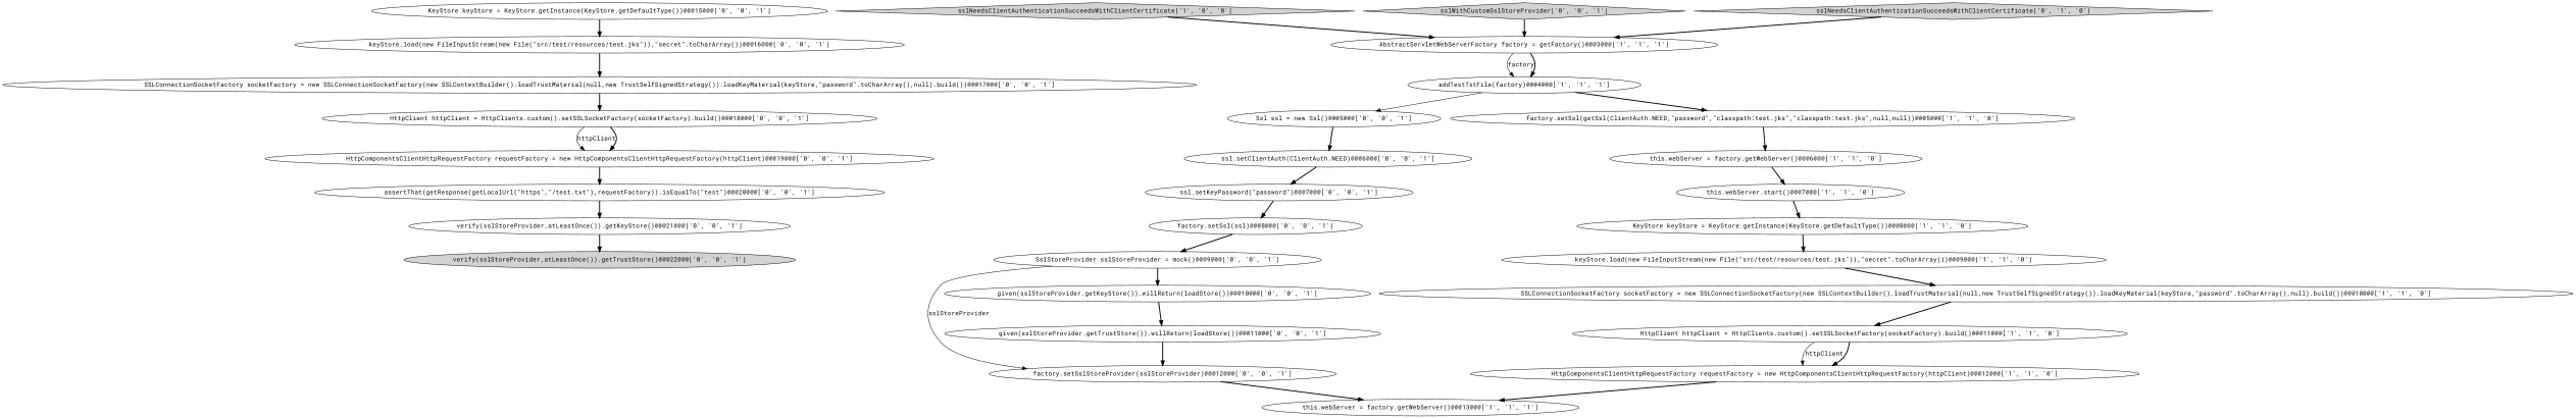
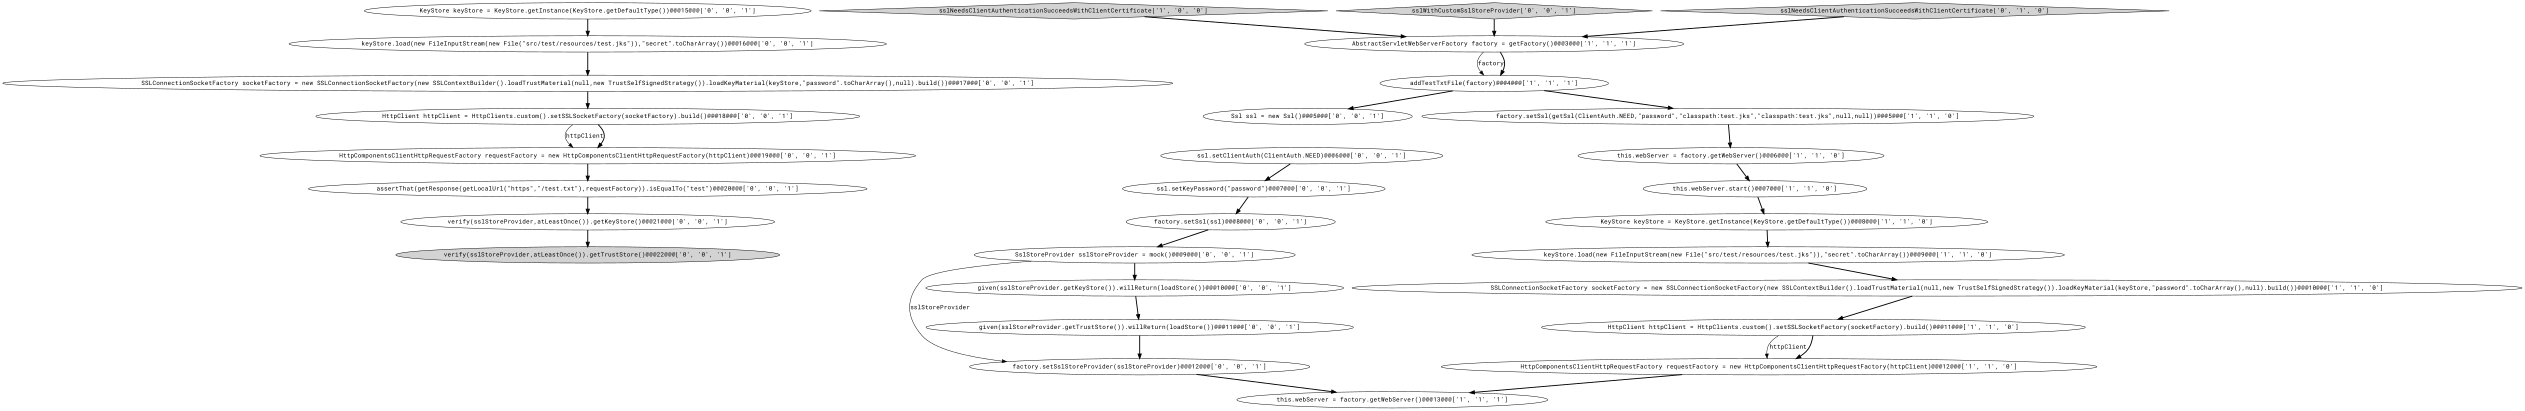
  digraph {
    fontname="Roboto Mono"
    node [fillcolor=white fontname="Roboto Mono" shape=ellipse style=filled]
    edge [fontname="Roboto Mono" style=bold]
    n1 [fillcolor=lightgray label="verify(sslStoreProvider,atLeastOnce()).getTrustStore()@@@22@@@['0', '0', '1']"]
    n2 [label="KeyStore keyStore = KeyStore.getInstance(KeyStore.getDefaultType())@@@8@@@['1', '1', '0']"]
    n3 [label="keyStore.load(new FileInputStream(new File(\"src/test/resources/test.jks\")),\"secret\".toCharArray())@@@9@@@['1', '1', '0']"]
    n4 [label="SSLConnectionSocketFactory socketFactory = new SSLConnectionSocketFactory(new SSLContextBuilder().loadTrustMaterial(null,new TrustSelfSignedStrategy()).loadKeyMaterial(keyStore,\"password\".toCharArray(),null).build())@@@10@@@['1', '1', '0']"]
    n5 [label="this.webServer = factory.getWebServer()@@@13@@@['1', '1', '1']"]
    n6 [label="assertThat(getResponse(getLocalUrl(\"https\",\"/test.txt\"),requestFactory)).isEqualTo(\"test\")@@@20@@@['0', '0', '1']"]
    n7 [label="verify(sslStoreProvider,atLeastOnce()).getKeyStore()@@@21@@@['0', '0', '1']"]
    n8 [label="given(sslStoreProvider.getTrustStore()).willReturn(loadStore())@@@11@@@['0', '0', '1']"]
    n9 [label="factory.setSslStoreProvider(sslStoreProvider)@@@12@@@['0', '0', '1']"]
    n10 [label="given(sslStoreProvider.getKeyStore()).willReturn(loadStore())@@@10@@@['0', '0', '1']"]
    n11 [label="this.webServer.start()@@@7@@@['1', '1', '0']"]
    n12 [fillcolor=lightgray label="sslNeedsClientAuthenticationSucceedsWithClientCertificate['1', '0', '0']" shape=diamond]
    n13 [label="AbstractServletWebServerFactory factory = getFactory()@@@3@@@['1', '1', '1']"]
    n14 [label="addTestTxtFile(factory)@@@4@@@['1', '1', '1']"]
    n15 [label="keyStore.load(new FileInputStream(new File(\"src/test/resources/test.jks\")),\"secret\".toCharArray())@@@16@@@['0', '0', '1']"]
    n16 [label="SSLConnectionSocketFactory socketFactory = new SSLConnectionSocketFactory(new SSLContextBuilder().loadTrustMaterial(null,new TrustSelfSignedStrategy()).loadKeyMaterial(keyStore,\"password\".toCharArray(),null).build())@@@17@@@['0', '0', '1']"]
    n17 [label="HttpClient httpClient = HttpClients.custom().setSSLSocketFactory(socketFactory).build()@@@18@@@['0', '0', '1']"]
    n18 [label="Ssl ssl = new Ssl()@@@5@@@['0', '0', '1']"]
    n19 [label="ssl.setClientAuth(ClientAuth.NEED)@@@6@@@['0', '0', '1']"]
    n20 [label="ssl.setKeyPassword(\"password\")@@@7@@@['0', '0', '1']"]
    n21 [label="factory.setSsl(ssl)@@@8@@@['0', '0', '1']"]
    n22 [label="SslStoreProvider sslStoreProvider = mock()@@@9@@@['0', '0', '1']"]
    n23 [label="HttpComponentsClientHttpRequestFactory requestFactory = new HttpComponentsClientHttpRequestFactory(httpClient)@@@19@@@['0', '0', '1']"]
    n24 [label="this.webServer = factory.getWebServer()@@@6@@@['1', '1', '0']"]
    n25 [label="factory.setSsl(getSsl(ClientAuth.NEED,\"password\",\"classpath:test.jks\",\"classpath:test.jks\",null,null))@@@5@@@['1', '1', '0']"]
    n26 [fillcolor=lightgray label="sslWithCustomSslStoreProvider['0', '0', '1']" shape=diamond]
    n27 [label="KeyStore keyStore = KeyStore.getInstance(KeyStore.getDefaultType())@@@15@@@['0', '0', '1']"]
    n28 [label="HttpClient httpClient = HttpClients.custom().setSSLSocketFactory(socketFactory).build()@@@11@@@['1', '1', '0']"]
    n29 [fillcolor=lightgray label="sslNeedsClientAuthenticationSucceedsWithClientCertificate['0', '1', '0']" shape=diamond]
    n30 [label="HttpComponentsClientHttpRequestFactory requestFactory = new HttpComponentsClientHttpRequestFactory(httpClient)@@@12@@@['1', '1', '0']"]
    n2 -> n3
    n3 -> n4
    n4 -> n28
    n6 -> n7
    n7 -> n1
    n8 -> n9
    n9 -> n5
    n10 -> n8
    n11 -> n2
    n12 -> n13
    n13 -> n14 [label=factory style=solid]
    n13 -> n14
-   n14 -> n18 [style=solid]
+   n14 -> n18
    n14 -> n25
    n15 -> n16
    n16 -> n17
    n17 -> n23 [label=httpClient style=solid]
    n17 -> n23
-   n18 -> n19
    n19 -> n20
    n20 -> n21
    n21 -> n22
    n22 -> n9 [label=sslStoreProvider style=solid]
    n22 -> n10
    n23 -> n6
    n24 -> n11
    n25 -> n24
    n26 -> n13
    n27 -> n15
    n28 -> n30 [label=httpClient style=solid]
    n28 -> n30
    n29 -> n13
    n30 -> n5
  }
